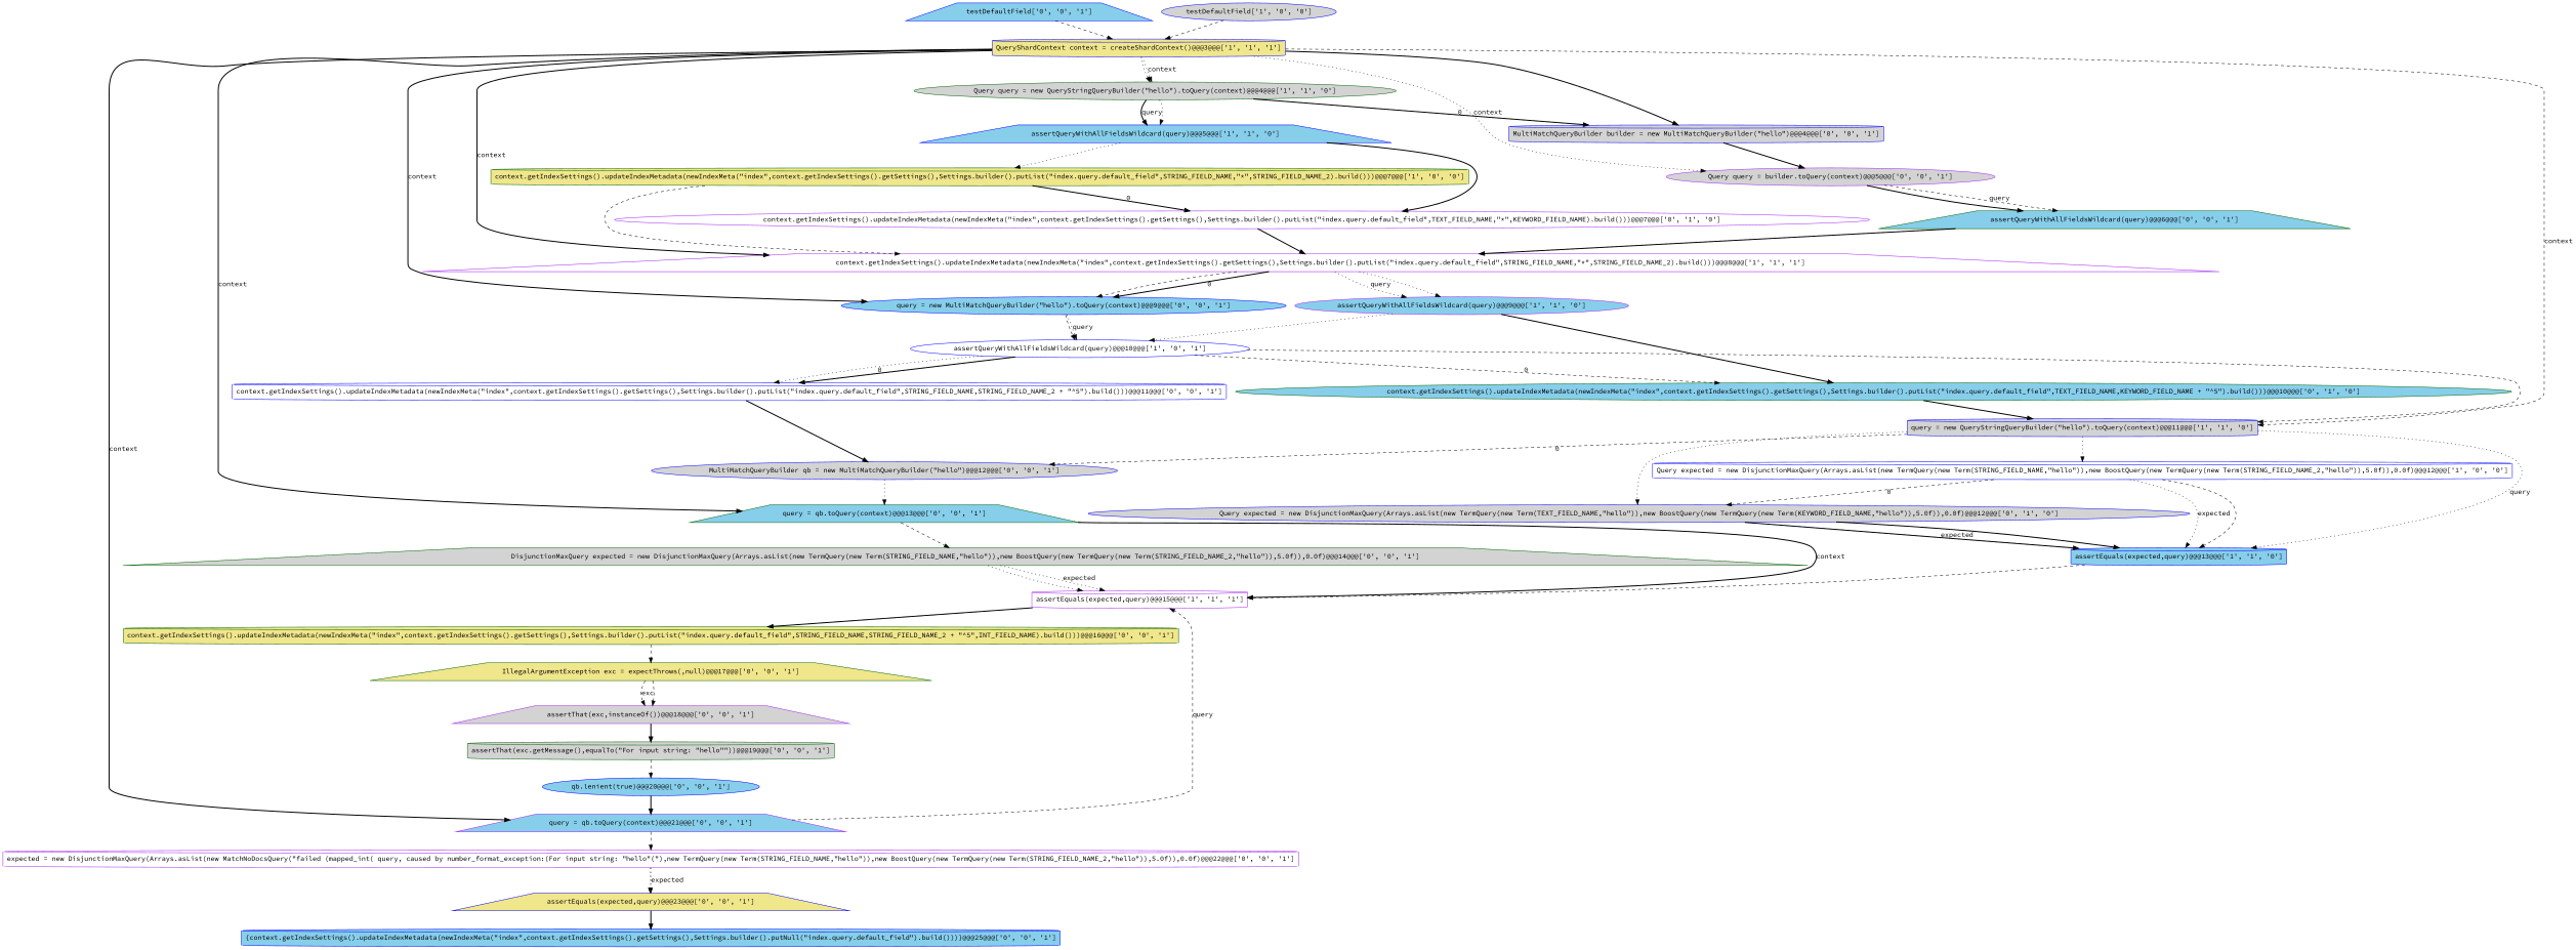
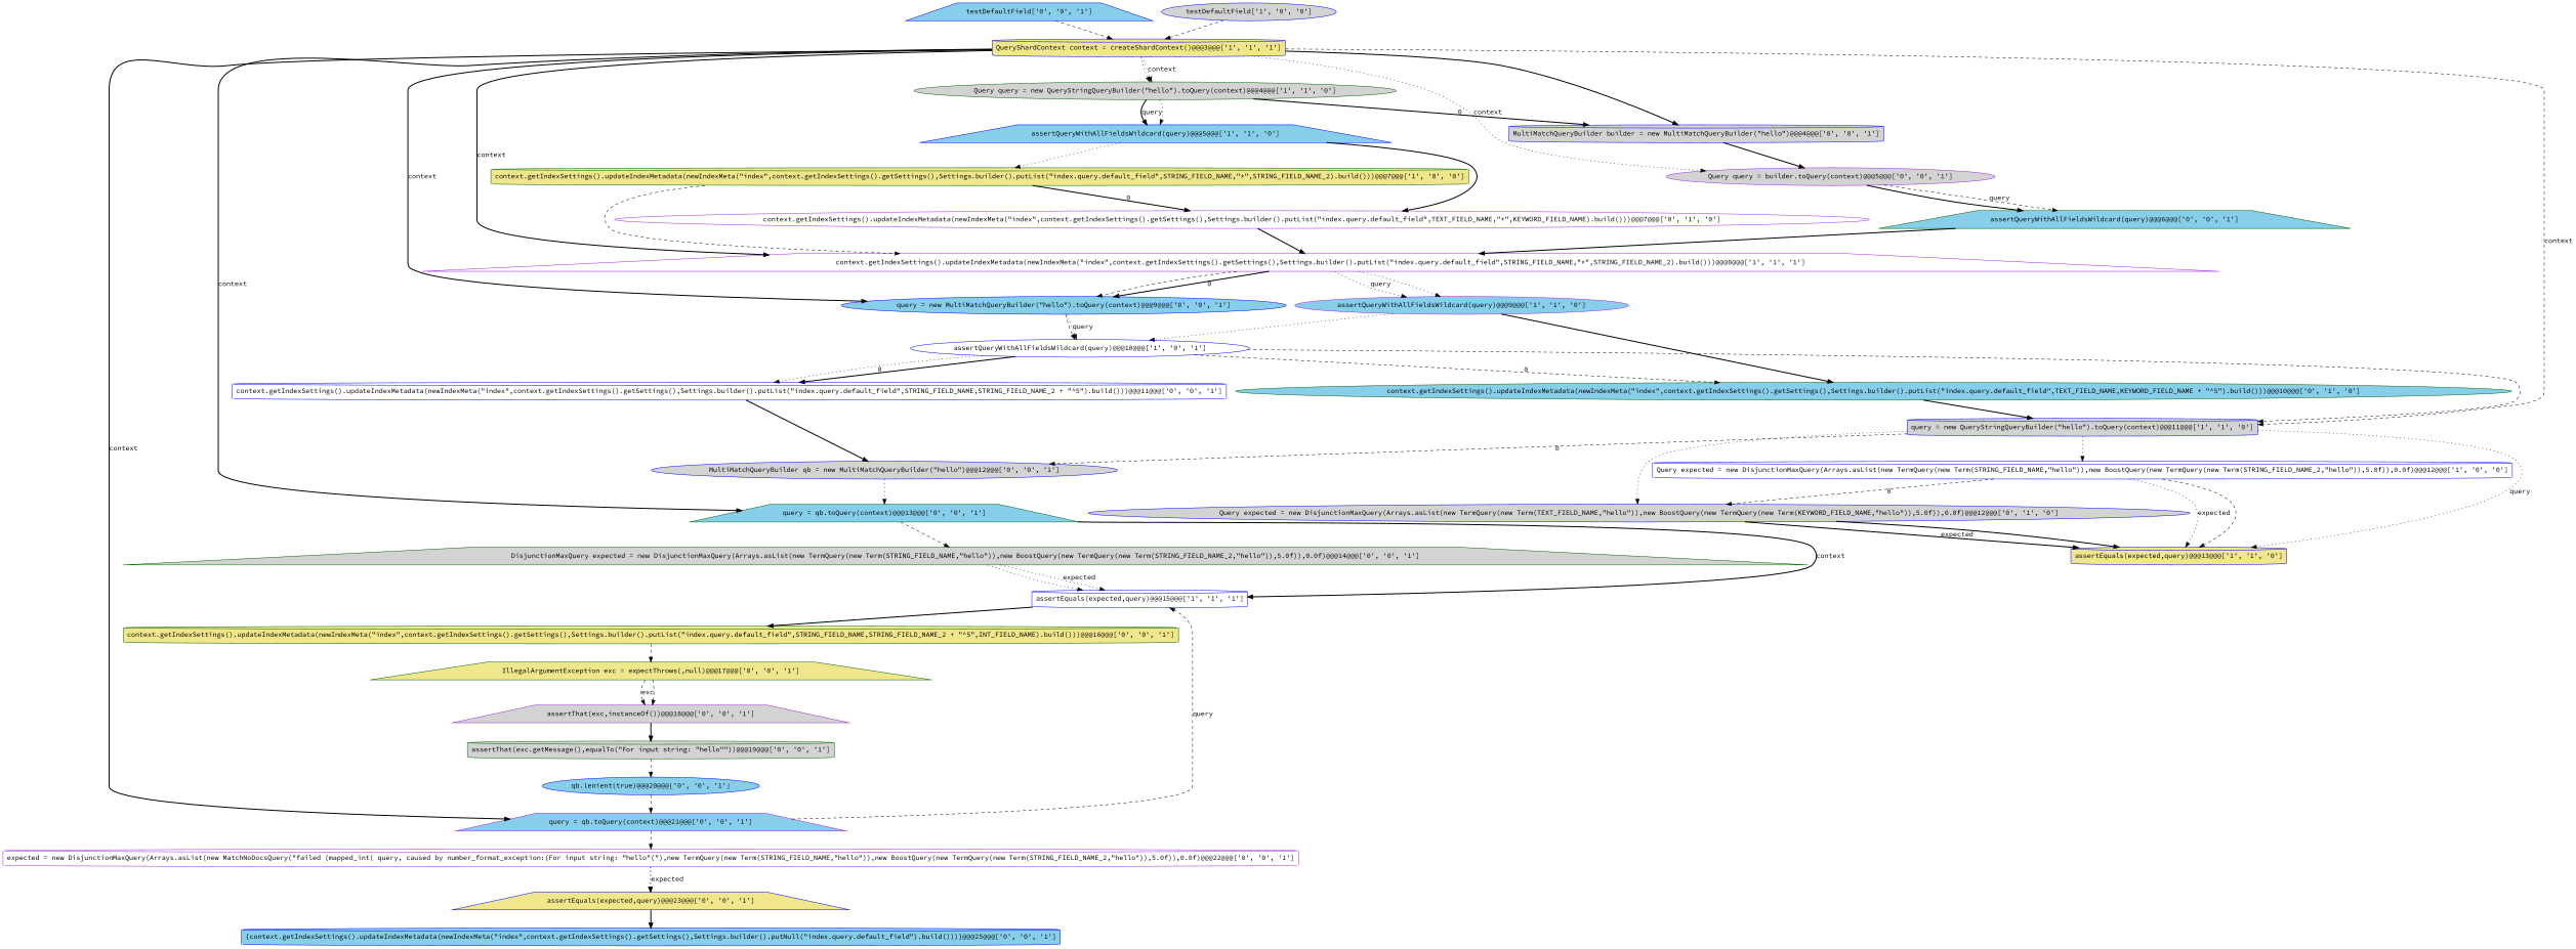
  digraph {
    fontname="Source Code Pro"
    node [color=blue fillcolor=skyblue fontname="Source Code Pro" shape=cylinder style=filled]
    edge [fontname="Source Code Pro" style=bold]
    n1 [color=darkgreen label="context.getIndexSettings().updateIndexMetadata(newIndexMeta(\"index\",context.getIndexSettings().getSettings(),Settings.builder().putList(\"index.query.default_field\",TEXT_FIELD_NAME,KEYWORD_FIELD_NAME + \"^5\").build()))@@@10@@@['0', '1', '0']" shape=ellipse]
    n2 [fillcolor=lightgrey label="query = new QueryStringQueryBuilder(\"hello\").toQuery(context)@@@11@@@['1', '1', '0']"]
    n3 [fillcolor=lightgrey label="MultiMatchQueryBuilder qb = new MultiMatchQueryBuilder(\"hello\")@@@12@@@['0', '0', '1']" shape=ellipse]
-   n4 [label="assertEquals(expected,query)@@@13@@@['1', '1', '0']"]
+   n4 [fillcolor=khaki label="assertEquals(expected,query)@@@13@@@['1', '1', '0']"]
    n5 [fillcolor=lightgrey label="Query expected = new DisjunctionMaxQuery(Arrays.asList(new TermQuery(new Term(TEXT_FIELD_NAME,\"hello\")),new BoostQuery(new TermQuery(new Term(KEYWORD_FIELD_NAME,\"hello\")),5.0f)),0.0f)@@@12@@@['0', '1', '0']" shape=ellipse]
    n6 [fillcolor=white label="Query expected = new DisjunctionMaxQuery(Arrays.asList(new TermQuery(new Term(STRING_FIELD_NAME,\"hello\")),new BoostQuery(new TermQuery(new Term(STRING_FIELD_NAME_2,\"hello\")),5.0f)),0.0f)@@@12@@@['1', '0', '0']"]
    n7 [color=darkgreen fillcolor=khaki label="context.getIndexSettings().updateIndexMetadata(newIndexMeta(\"index\",context.getIndexSettings().getSettings(),Settings.builder().putList(\"index.query.default_field\",STRING_FIELD_NAME,STRING_FIELD_NAME_2 + \"^5\",INT_FIELD_NAME).build()))@@@16@@@['0', '0', '1']"]
    n8 [color=darkgreen fillcolor=khaki label="IllegalArgumentException exc = expectThrows(,null)@@@17@@@['0', '0', '1']" shape=trapezium]
    n9 [color=purple fillcolor=lightgrey label="assertThat(exc,instanceOf())@@@18@@@['0', '0', '1']" shape=trapezium]
    n10 [color=darkgreen label="query = qb.toQuery(context)@@@13@@@['0', '0', '1']" shape=trapezium]
-   n11 [color=purple fillcolor=white label="assertEquals(expected,query)@@@15@@@['1', '1', '1']"]
+   n11 [fillcolor=white label="assertEquals(expected,query)@@@15@@@['1', '1', '1']"]
    n12 [color=darkgreen fillcolor=lightgrey label="DisjunctionMaxQuery expected = new DisjunctionMaxQuery(Arrays.asList(new TermQuery(new Term(STRING_FIELD_NAME,\"hello\")),new BoostQuery(new TermQuery(new Term(STRING_FIELD_NAME_2,\"hello\")),5.0f)),0.0f)@@@14@@@['0', '0', '1']" shape=trapezium]
    n13 [color=purple fillcolor=white label="context.getIndexSettings().updateIndexMetadata(newIndexMeta(\"index\",context.getIndexSettings().getSettings(),Settings.builder().putList(\"index.query.default_field\",TEXT_FIELD_NAME,\"*\",KEYWORD_FIELD_NAME).build()))@@@7@@@['0', '1', '0']" shape=ellipse]
    n14 [color=purple fillcolor=white label="context.getIndexSettings().updateIndexMetadata(newIndexMeta(\"index\",context.getIndexSettings().getSettings(),Settings.builder().putList(\"index.query.default_field\",STRING_FIELD_NAME,\"*\",STRING_FIELD_NAME_2).build()))@@@8@@@['1', '1', '1']" shape=trapezium]
    n15 [label="query = new MultiMatchQueryBuilder(\"hello\").toQuery(context)@@@9@@@['0', '0', '1']" shape=ellipse]
    n16 [color=purple label="assertQueryWithAllFieldsWildcard(query)@@@9@@@['1', '1', '0']" shape=ellipse]
    n17 [fillcolor=lightgrey label="MultiMatchQueryBuilder builder = new MultiMatchQueryBuilder(\"hello\")@@@4@@@['0', '0', '1']"]
    n18 [color=purple fillcolor=lightgrey label="Query query = builder.toQuery(context)@@@5@@@['0', '0', '1']" shape=ellipse]
    n19 [color=darkgreen label="assertQueryWithAllFieldsWildcard(query)@@@6@@@['0', '0', '1']" shape=trapezium]
    n20 [fillcolor=white label="assertQueryWithAllFieldsWildcard(query)@@@10@@@['1', '0', '1']" shape=ellipse]
    n21 [fillcolor=white label="context.getIndexSettings().updateIndexMetadata(newIndexMeta(\"index\",context.getIndexSettings().getSettings(),Settings.builder().putList(\"index.query.default_field\",STRING_FIELD_NAME,STRING_FIELD_NAME_2 + \"^5\").build()))@@@11@@@['0', '0', '1']"]
    n22 [color=darkgreen fillcolor=khaki label="context.getIndexSettings().updateIndexMetadata(newIndexMeta(\"index\",context.getIndexSettings().getSettings(),Settings.builder().putList(\"index.query.default_field\",STRING_FIELD_NAME,\"*\",STRING_FIELD_NAME_2).build()))@@@7@@@['1', '0', '0']"]
    n23 [color=darkgreen fillcolor=lightgrey label="Query query = new QueryStringQueryBuilder(\"hello\").toQuery(context)@@@4@@@['1', '1', '0']" shape=ellipse]
    n24 [label="assertQueryWithAllFieldsWildcard(query)@@@5@@@['1', '1', '0']" shape=trapezium]
    n25 [label="testDefaultField['0', '0', '1']" shape=trapezium]
    n26 [fillcolor=khaki label="QueryShardContext context = createShardContext()@@@3@@@['1', '1', '1']"]
    n27 [color=purple label="query = qb.toQuery(context)@@@21@@@['0', '0', '1']" shape=trapezium]
    n28 [color=darkgreen fillcolor=lightgrey label="assertThat(exc.getMessage(),equalTo(\"For input string: \"hello\"\"))@@@19@@@['0', '0', '1']"]
    n29 [label="qb.lenient(true)@@@20@@@['0', '0', '1']" shape=ellipse]
    n30 [color=purple fillcolor=white label="expected = new DisjunctionMaxQuery(Arrays.asList(new MatchNoDocsQuery(\"failed (mapped_int( query, caused by number_format_exception:(For input string: \"hello\"(\"),new TermQuery(new Term(STRING_FIELD_NAME,\"hello\")),new BoostQuery(new TermQuery(new Term(STRING_FIELD_NAME_2,\"hello\")),5.0f)),0.0f)@@@22@@@['0', '0', '1']"]
    n31 [fillcolor=khaki label="assertEquals(expected,query)@@@23@@@['0', '0', '1']" shape=trapezium]
    n32 [label="{context.getIndexSettings().updateIndexMetadata(newIndexMeta(\"index\",context.getIndexSettings().getSettings(),Settings.builder().putNull(\"index.query.default_field\").build()))}@@@25@@@['0', '0', '1']"]
    n33 [fillcolor=lightgrey label="testDefaultField['1', '0', '0']" shape=ellipse]
    n1 -> n2
    n2 -> n3 [label=0 style=dashed]
    n2 -> n4 [label=query style=dotted]
    n2 -> n5 [style=dotted]
    n2 -> n6 [style=dotted]
    n3 -> n10 [style=dotted]
-   n4 -> n11 [style=dashed]
    n5 -> n4 [label=expected]
    n5 -> n4
    n6 -> n4 [label=expected style=dotted]
    n6 -> n4 [style=dashed]
    n6 -> n5 [label=0 style=dashed]
    n7 -> n8 [style=dashed]
    n8 -> n9 [label=exc style=dashed]
    n8 -> n9 [style=dashed]
    n9 -> n28
    n10 -> n11 [label=context]
    n10 -> n12 [style=dashed]
    n11 -> n7
    n12 -> n11 [label=expected style=dotted]
    n12 -> n11 [style=dotted]
    n13 -> n14
    n14 -> n15 [label=0]
    n14 -> n15 [style=dashed]
    n14 -> n16 [style=dotted]
    n14 -> n16 [label=query style=dotted]
    n15 -> n20 [style=dashed]
    n15 -> n20 [label=query style=dotted]
    n16 -> n1
    n16 -> n20 [style=dotted]
    n17 -> n18
    n18 -> n19 [label=query style=dashed]
    n18 -> n19
    n19 -> n14
    n20 -> n1 [label=0 style=dashed]
    n20 -> n2 [style=dashed]
    n20 -> n21
    n20 -> n21 [label=0 style=dotted]
    n21 -> n3
    n22 -> n13 [label=0]
    n22 -> n14 [style=dashed]
    n23 -> n17 [label=0]
    n23 -> n24 [label=query]
    n23 -> n24 [style=dotted]
    n24 -> n13
    n24 -> n22 [style=dotted]
    n25 -> n26 [style=dashed]
    n26 -> n2 [label=context style=dashed]
    n26 -> n10 [label=context]
    n26 -> n14 [label=context]
    n26 -> n15 [label=context]
    n26 -> n17
    n26 -> n18 [label=context style=dotted]
    n26 -> n23 [style=dotted]
    n26 -> n23 [label=context style=dotted]
    n26 -> n27 [label=context]
    n27 -> n11 [label=query style=dashed]
    n27 -> n30 [style=dashed]
    n28 -> n29 [style=dashed]
-   n29 -> n27
+   n29 -> n27 [style=dashed]
    n30 -> n31 [style=dotted]
    n30 -> n31 [label=expected style=dotted]
    n31 -> n32
    n33 -> n26 [style=dashed]
  }
